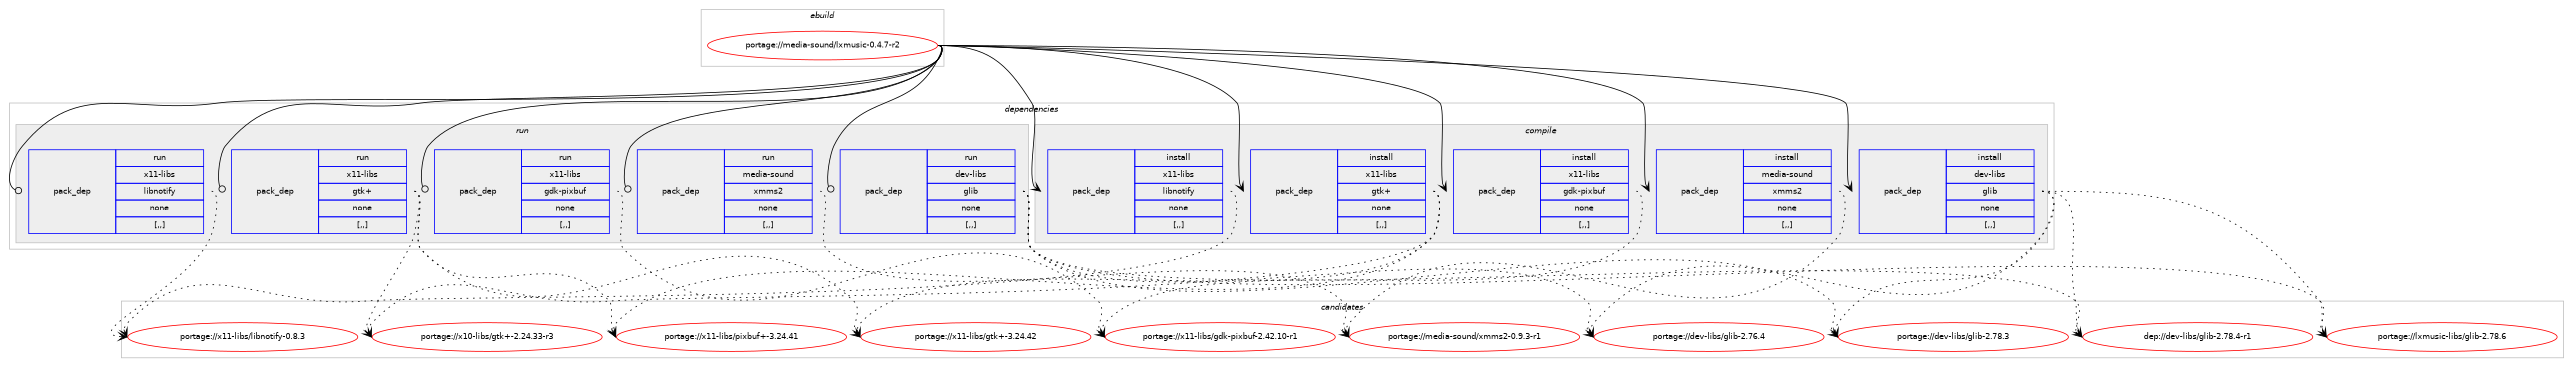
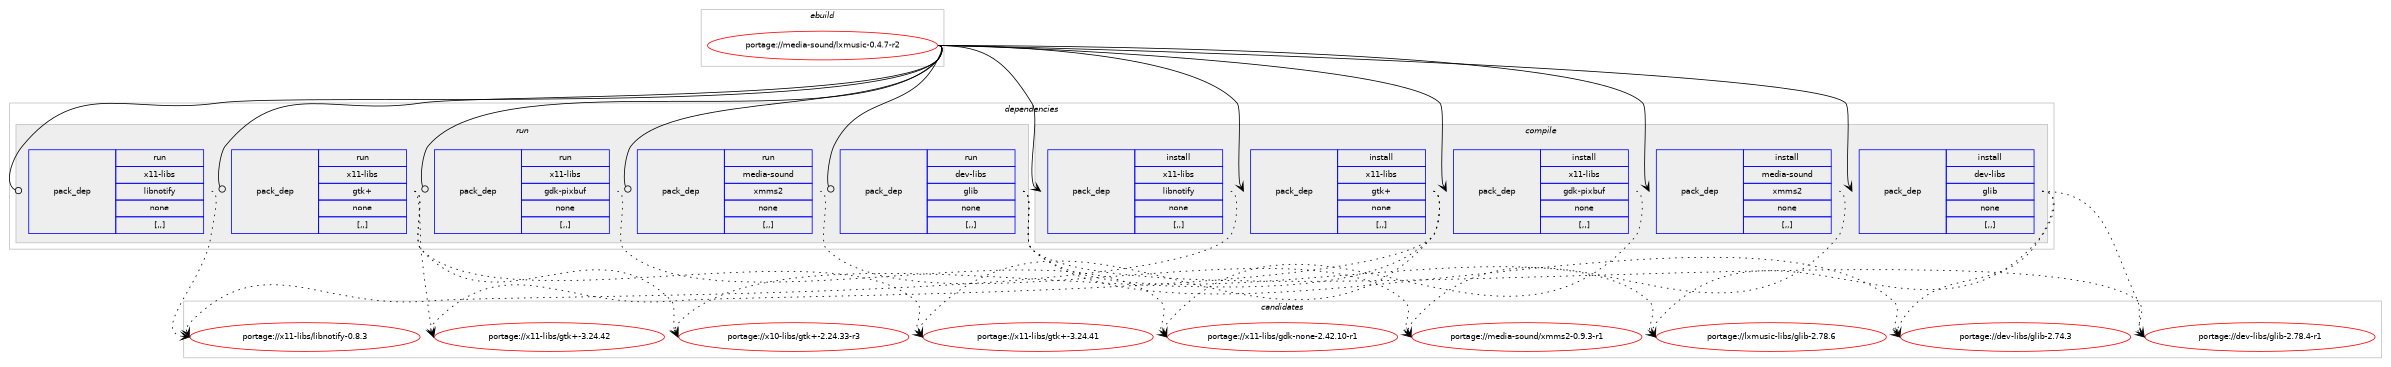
  digraph {
    compound=true
    concentrate=true
    fontname=Helvetica
    fontsize=10
    newrank=true
    rankdir=TB
    ranksep=1.5
    node [color=red fontname=Helvetica fontsize=10]
    edge [arrowhead=vee headport=w style=dotted tailport=e weight=100]
    n1 [label="portage://media-sound/lxmusic-0.4.7-r2" width=4]
    n2 [color=blue label=<<TABLE BORDER="0" CELLBORDER="1" CELLSPACING="0" CELLPADDING="4" WIDTH="220"><TR><TD ROWSPAN="6" CELLPADDING="30">pack_dep</TD></TR><TR><TD WIDTH="110">install</TD></TR><TR><TD>dev-libs</TD></TR><TR><TD>glib</TD></TR><TR><TD>none</TD></TR><TR><TD>[,,]</TD></TR></TABLE>> shape=none]
    n3 [color=blue label=<<TABLE BORDER="0" CELLBORDER="1" CELLSPACING="0" CELLPADDING="4" WIDTH="220"><TR><TD ROWSPAN="6" CELLPADDING="30">pack_dep</TD></TR><TR><TD WIDTH="110">install</TD></TR><TR><TD>media-sound</TD></TR><TR><TD>xmms2</TD></TR><TR><TD>none</TD></TR><TR><TD>[,,]</TD></TR></TABLE>> shape=none]
    n4 [color=blue label=<<TABLE BORDER="0" CELLBORDER="1" CELLSPACING="0" CELLPADDING="4" WIDTH="220"><TR><TD ROWSPAN="6" CELLPADDING="30">pack_dep</TD></TR><TR><TD WIDTH="110">install</TD></TR><TR><TD>x11-libs</TD></TR><TR><TD>gdk-pixbuf</TD></TR><TR><TD>none</TD></TR><TR><TD>[,,]</TD></TR></TABLE>> shape=none]
    n5 [color=blue label=<<TABLE BORDER="0" CELLBORDER="1" CELLSPACING="0" CELLPADDING="4" WIDTH="220"><TR><TD ROWSPAN="6" CELLPADDING="30">pack_dep</TD></TR><TR><TD WIDTH="110">install</TD></TR><TR><TD>x11-libs</TD></TR><TR><TD>gtk+</TD></TR><TR><TD>none</TD></TR><TR><TD>[,,]</TD></TR></TABLE>> shape=none]
    n6 [color=blue label=<<TABLE BORDER="0" CELLBORDER="1" CELLSPACING="0" CELLPADDING="4" WIDTH="220"><TR><TD ROWSPAN="6" CELLPADDING="30">pack_dep</TD></TR><TR><TD WIDTH="110">install</TD></TR><TR><TD>x11-libs</TD></TR><TR><TD>libnotify</TD></TR><TR><TD>none</TD></TR><TR><TD>[,,]</TD></TR></TABLE>> shape=none]
    n7 [color=blue label=<<TABLE BORDER="0" CELLBORDER="1" CELLSPACING="0" CELLPADDING="4" WIDTH="220"><TR><TD ROWSPAN="6" CELLPADDING="30">pack_dep</TD></TR><TR><TD WIDTH="110">run</TD></TR><TR><TD>dev-libs</TD></TR><TR><TD>glib</TD></TR><TR><TD>none</TD></TR><TR><TD>[,,]</TD></TR></TABLE>> shape=none]
    n8 [color=blue label=<<TABLE BORDER="0" CELLBORDER="1" CELLSPACING="0" CELLPADDING="4" WIDTH="220"><TR><TD ROWSPAN="6" CELLPADDING="30">pack_dep</TD></TR><TR><TD WIDTH="110">run</TD></TR><TR><TD>media-sound</TD></TR><TR><TD>xmms2</TD></TR><TR><TD>none</TD></TR><TR><TD>[,,]</TD></TR></TABLE>> shape=none]
    n9 [color=blue label=<<TABLE BORDER="0" CELLBORDER="1" CELLSPACING="0" CELLPADDING="4" WIDTH="220"><TR><TD ROWSPAN="6" CELLPADDING="30">pack_dep</TD></TR><TR><TD WIDTH="110">run</TD></TR><TR><TD>x11-libs</TD></TR><TR><TD>gdk-pixbuf</TD></TR><TR><TD>none</TD></TR><TR><TD>[,,]</TD></TR></TABLE>> shape=none]
    n10 [color=blue label=<<TABLE BORDER="0" CELLBORDER="1" CELLSPACING="0" CELLPADDING="4" WIDTH="220"><TR><TD ROWSPAN="6" CELLPADDING="30">pack_dep</TD></TR><TR><TD WIDTH="110">run</TD></TR><TR><TD>x11-libs</TD></TR><TR><TD>gtk+</TD></TR><TR><TD>none</TD></TR><TR><TD>[,,]</TD></TR></TABLE>> shape=none]
    n11 [color=blue label=<<TABLE BORDER="0" CELLBORDER="1" CELLSPACING="0" CELLPADDING="4" WIDTH="220"><TR><TD ROWSPAN="6" CELLPADDING="30">pack_dep</TD></TR><TR><TD WIDTH="110">run</TD></TR><TR><TD>x11-libs</TD></TR><TR><TD>libnotify</TD></TR><TR><TD>none</TD></TR><TR><TD>[,,]</TD></TR></TABLE>> shape=none]
    n12 [label="portage://lxmusic-libs/glib-2.78.6" width=4]
-   n13 [label="dep://dev-libs/glib-2.78.4-r1" width=4]
-   n14 [label="portage://dev-libs/glib-2.78.3" width=4]
-   n15 [label="portage://dev-libs/glib-2.76.4" width=4]
+   n13 [label="portage://dev-libs/glib-2.78.4-r1" width=4]
+   n14 [label="portage://dev-libs/glib-2.74.3" width=4]
    n16 [label="portage://media-sound/xmms2-0.9.3-r1" width=4]
-   n17 [label="portage://x11-libs/gdk-pixbuf-2.42.10-r1" width=4]
+   n17 [label="portage://x11-libs/gdk-none-2.42.10-r1" width=4]
    n18 [label="portage://x11-libs/gtk+-3.24.42" width=4]
-   n19 [label="portage://x11-libs/pixbuf+-3.24.41" width=4]
+   n19 [label="portage://x11-libs/gtk+-3.24.41" width=4]
    n20 [label="portage://x10-libs/gtk+-2.24.33-r3" width=4]
    n21 [label="portage://x11-libs/libnotify-0.8.3" width=4]
    subgraph cluster_1 {
      color=gray
      label=<<i>ebuild</i>>
      n1
    }
    subgraph cluster_2 {
      color=gray
      label=<<i>dependencies</i>>
      subgraph cluster_3 {
        color=gray
        fillcolor="#eeeeee"
        label=<<i>compile</i>>
        style=filled
        subgraph sub_4 {
          color=gray
          fillcolor="#eeeeee"
          label=<<i>compile</i>>
          style=filled
          n2
        }
        subgraph sub_5 {
          color=gray
          fillcolor="#eeeeee"
          label=<<i>compile</i>>
          style=filled
          n3
        }
        subgraph sub_6 {
          color=gray
          fillcolor="#eeeeee"
          label=<<i>compile</i>>
          style=filled
          n4
        }
        subgraph sub_7 {
          color=gray
          fillcolor="#eeeeee"
          label=<<i>compile</i>>
          style=filled
          n5
        }
        subgraph sub_8 {
          color=gray
          fillcolor="#eeeeee"
          label=<<i>compile</i>>
          style=filled
          n6
        }
      }
      subgraph cluster_9 {
        color=gray
        fillcolor="#eeeeee"
        label=<<i>compile and run</i>>
        style=filled
      }
      subgraph cluster_10 {
        color=gray
        fillcolor="#eeeeee"
        label=<<i>run</i>>
        style=filled
        subgraph sub_11 {
          color=gray
          fillcolor="#eeeeee"
          label=<<i>run</i>>
          style=filled
          n7
        }
        subgraph sub_12 {
          color=gray
          fillcolor="#eeeeee"
          label=<<i>run</i>>
          style=filled
          n8
        }
        subgraph sub_13 {
          color=gray
          fillcolor="#eeeeee"
          label=<<i>run</i>>
          style=filled
          n9
        }
        subgraph sub_14 {
          color=gray
          fillcolor="#eeeeee"
          label=<<i>run</i>>
          style=filled
          n10
        }
        subgraph sub_15 {
          color=gray
          fillcolor="#eeeeee"
          label=<<i>run</i>>
          style=filled
          n11
        }
      }
    }
    subgraph cluster_16 {
      color=gray
      label=<<i>candidates</i>>
      rank=same
      subgraph sub_17 {
        color=black
        label=<<i>candidates</i>>
        nodesep=1
        rank=same
        n12
        n13
        n14
-       n15
      }
      subgraph sub_18 {
        color=black
        label=<<i>candidates</i>>
        nodesep=1
        rank=same
        n16
      }
      subgraph sub_19 {
        color=black
        label=<<i>candidates</i>>
        nodesep=1
        rank=same
        n17
      }
      subgraph sub_20 {
        color=black
        label=<<i>candidates</i>>
        nodesep=1
        rank=same
        n17
      }
      subgraph sub_21 {
        color=black
        label=<<i>candidates</i>>
        nodesep=1
        rank=same
        n18
        n19
        n20
      }
      subgraph sub_22 {
        color=black
        label=<<i>candidates</i>>
        nodesep=1
        rank=same
        n21
      }
      subgraph sub_23 {
        color=black
        label=<<i>candidates</i>>
        nodesep=1
        rank=same
        n12
        n13
        n14
-       n15
      }
      subgraph sub_24 {
        color=black
        label=<<i>candidates</i>>
        nodesep=1
        rank=same
        n16
      }
      subgraph sub_25 {
        color=black
        label=<<i>candidates</i>>
        nodesep=1
        rank=same
        n18
        n19
        n20
      }
      subgraph sub_26 {
        color=black
        label=<<i>candidates</i>>
        nodesep=1
        rank=same
        n21
      }
    }
    n1 -> n2 [style=solid weight=20]
    n1 -> n3 [style=solid weight=20]
    n1 -> n4 [style=solid weight=20]
    n1 -> n5 [style=solid weight=20]
    n1 -> n6 [style=solid weight=20]
    n1 -> n7 [arrowhead=odot style=solid weight=20]
    n1 -> n8 [arrowhead=odot style=solid weight=20]
    n1 -> n9 [arrowhead=odot style=solid weight=20]
    n1 -> n10 [arrowhead=odot style=solid weight=20]
    n1 -> n11 [arrowhead=odot style=solid weight=20]
    n2 -> n12
    n2 -> n13
    n2 -> n14
-   n2 -> n15
    n3 -> n16
    n4 -> n17
    n5 -> n18
    n5 -> n19
    n5 -> n20
    n6 -> n21
    n7 -> n12
    n7 -> n13
    n7 -> n14
-   n7 -> n15
    n8 -> n16
    n9 -> n17
    n10 -> n18
    n10 -> n19
    n10 -> n20
    n11 -> n21
  }
